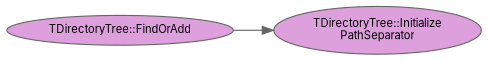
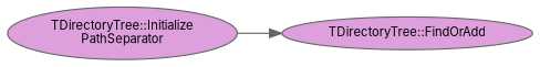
  digraph {
    rankdir=RL
    fontname=Inter
    node [fillcolor=plum fontname=Inter fontsize=10 shape=ellipse style=filled]
    n1 [color=gray40 fontcolor=black height=0.2 label="TDirectoryTree::Initialize\lPathSeparator" width=0.4]
    n2 [color=grey40 height=0.2 label="TDirectoryTree::FindOrAdd" width=0.4]
-   n1 -> n2 [color=gray40 dir=back fontname=Inter fontsize=10 labelfontname=Helvetica labelfontsize=10 style=solid]
+   n2 -> n1 [color=gray40 dir=back fontname=Inter fontsize=10 labelfontname=Helvetica labelfontsize=10 style=solid]
  }
